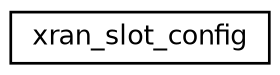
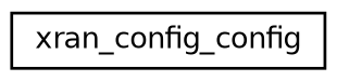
  digraph {
    rankdir=TB
-   n1 [color=black fillcolor=white fontname=Helvetica fontsize=10 height=0.2 label=xran_slot_config shape=record style=filled width=0.4]
+   n1 [color=black fillcolor=white fontname=Helvetica fontsize=10 height=0.2 label=xran_config_config shape=record style=filled width=0.4]
  }
